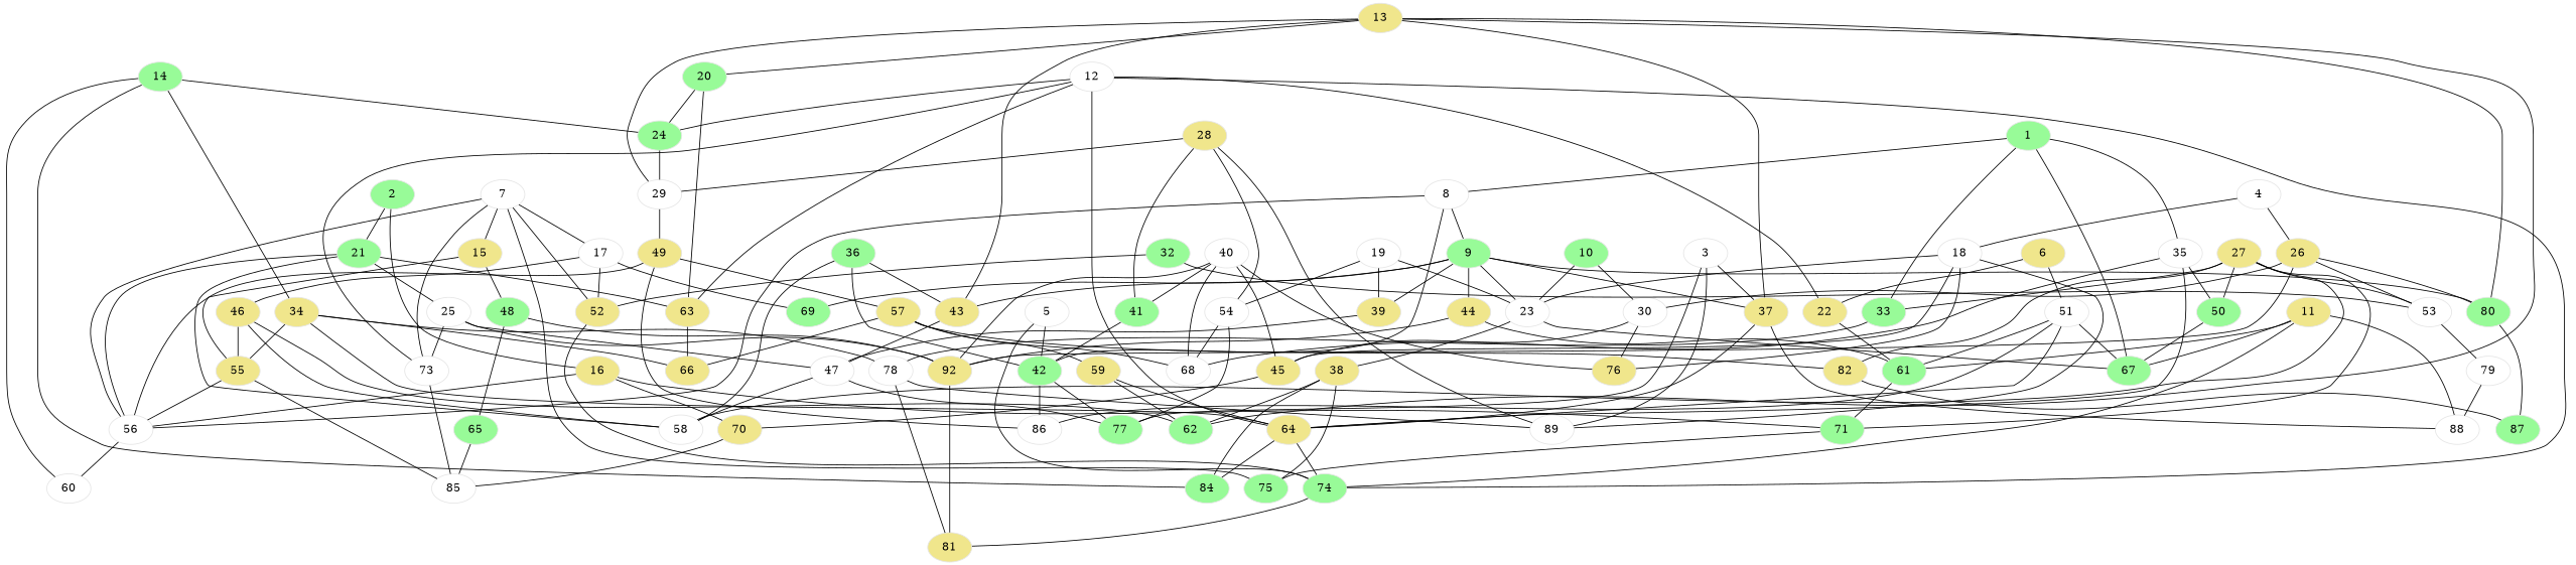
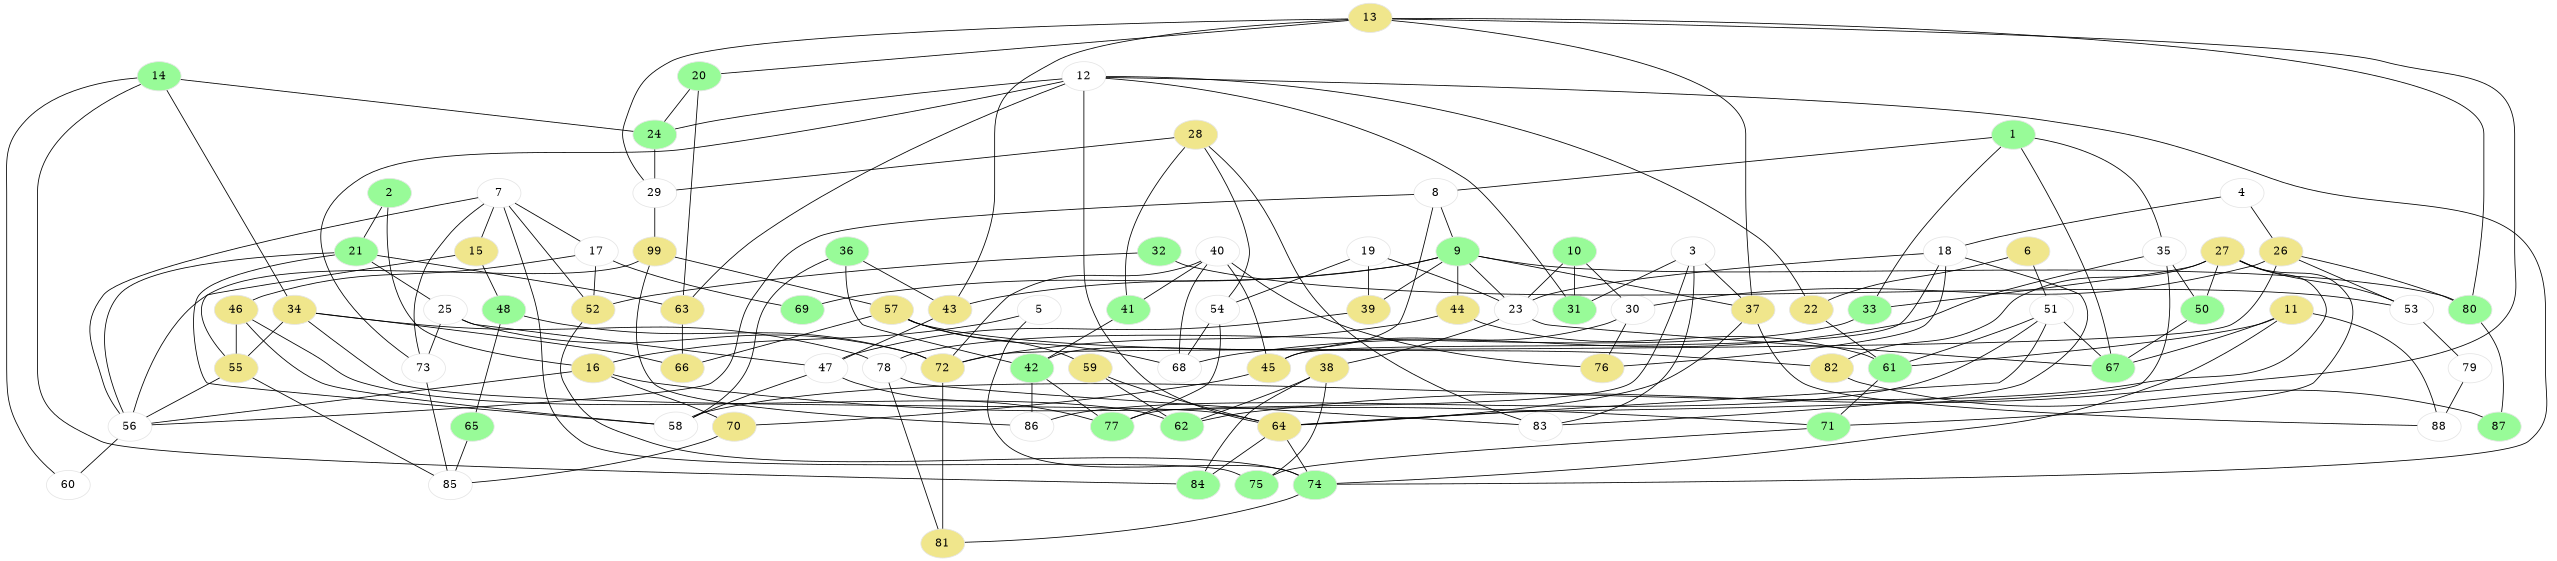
  graph {
    node [color=gray90 fillcolor=white style=filled]
    1 [fillcolor=palegreen]
    8
    33 [fillcolor=palegreen]
    35
    67 [fillcolor=palegreen]
    56
    9 [fillcolor=palegreen]
    42 [fillcolor=palegreen]
    78
    64 [fillcolor=khaki]
    50 [fillcolor=palegreen]
    68
    2 [fillcolor=palegreen]
    16 [fillcolor=khaki]
    21 [fillcolor=palegreen]
    70 [fillcolor=khaki]
    71 [fillcolor=palegreen]
    63 [fillcolor=khaki]
    25
    58
+   31 [fillcolor=palegreen]
    3
    37 [fillcolor=khaki]
    77 [fillcolor=palegreen]
-   83 [label=89]
+   83
    88
    4
    18
    26 [fillcolor=khaki]
    23
    45 [fillcolor=khaki]
    76 [fillcolor=khaki]
    80 [fillcolor=palegreen]
    30
-   72 [fillcolor=khaki label=92]
+   72 [fillcolor=khaki]
    53
    5
    74 [fillcolor=palegreen]
    81 [fillcolor=khaki]
    6 [fillcolor=khaki]
    22 [fillcolor=khaki]
    51
    61 [fillcolor=palegreen]
    86
    15 [fillcolor=khaki]
    7
    17
    52 [fillcolor=khaki]
    73
    75 [fillcolor=palegreen]
    48 [fillcolor=palegreen]
    55 [fillcolor=khaki]
    69 [fillcolor=palegreen]
    46 [fillcolor=khaki]
    60
    85
    39 [fillcolor=khaki]
    43 [fillcolor=khaki]
    44 [fillcolor=khaki]
    38 [fillcolor=khaki]
    47
    87 [fillcolor=palegreen]
    10 [fillcolor=palegreen]
    11 [fillcolor=khaki]
    12
    24 [fillcolor=palegreen]
    29
    66 [fillcolor=khaki]
    84 [fillcolor=palegreen]
    13 [fillcolor=khaki]
    20 [fillcolor=palegreen]
    62 [fillcolor=palegreen]
-   49 [fillcolor=khaki]
+   49 [fillcolor=khaki label=99]
    14 [fillcolor=palegreen]
    34 [fillcolor=khaki]
    65 [fillcolor=palegreen]
    19
    54
    79
    27 [fillcolor=khaki]
    82 [fillcolor=khaki]
    28 [fillcolor=khaki]
    41 [fillcolor=palegreen]
    57 [fillcolor=khaki]
    32 [fillcolor=palegreen]
    36 [fillcolor=palegreen]
    40
    59 [fillcolor=khaki]
    1 -- 8
    1 -- 33
    1 -- 35
    1 -- 67
    8 -- 56
    8 -- 9
    8 -- 42
    33 -- 78
    35 -- 64
    35 -- 50
    35 -- 68
    56 -- 60
    9 -- 37
    9 -- 23
    9 -- 80
    9 -- 69
    9 -- 39
    9 -- 43
    9 -- 44
    42 -- 77
    42 -- 86
    78 -- 83
    78 -- 81
    64 -- 74
    64 -- 84
    50 -- 67
    2 -- 16
    2 -- 21
    16 -- 56
    16 -- 70
    16 -- 71
    21 -- 56
    21 -- 63
    21 -- 25
    21 -- 58
    70 -- 85
    71 -- 75
    63 -- 66
    25 -- 72
    25 -- 73
    25 -- 47
+   3 -- 31
    3 -- 37
    3 -- 77
    3 -- 83
    37 -- 64
    37 -- 88
    4 -- 18
    4 -- 26
    18 -- 83
    18 -- 23
    18 -- 45
    18 -- 76
    26 -- 80
    26 -- 30
    26 -- 72
    26 -- 53
    23 -- 67
    23 -- 38
    45 -- 70
    80 -- 87
    30 -- 45
    30 -- 76
    72 -- 81
    53 -- 79
-   5 -- 42
+   5 -- 16
    5 -- 74
    74 -- 81
    6 -- 22
    6 -- 51
    22 -- 61
    51 -- 67
    51 -- 64
    51 -- 61
    51 -- 86
    61 -- 71
    15 -- 48
    15 -- 55
    7 -- 56
    7 -- 15
    7 -- 17
    7 -- 52
    7 -- 73
    7 -- 75
    17 -- 52
    17 -- 69
    17 -- 46
    52 -- 74
    73 -- 85
    48 -- 72
    48 -- 65
    55 -- 56
    55 -- 85
    46 -- 58
    46 -- 55
    46 -- 62
    39 -- 47
    43 -- 47
    44 -- 72
    44 -- 61
    38 -- 75
    38 -- 84
    38 -- 62
    47 -- 58
    47 -- 77
+   10 -- 31
    10 -- 23
    10 -- 30
    11 -- 67
    11 -- 88
    11 -- 74
    11 -- 61
    12 -- 64
    12 -- 63
+   12 -- 31
    12 -- 74
    12 -- 22
    12 -- 73
    12 -- 24
    24 -- 29
    29 -- 49
    13 -- 37
    13 -- 80
    13 -- 43
    13 -- 29
    13 -- 20
    13 -- 62
    20 -- 63
    20 -- 24
    49 -- 56
    49 -- 86
    49 -- 57
    14 -- 60
    14 -- 24
    14 -- 84
    14 -- 34
    34 -- 78
    34 -- 64
    34 -- 55
    34 -- 66
    65 -- 85
    19 -- 23
    19 -- 39
    19 -- 54
    54 -- 68
    54 -- 77
    79 -- 88
    27 -- 33
    27 -- 50
    27 -- 71
    27 -- 58
    27 -- 53
    27 -- 82
    82 -- 87
    28 -- 83
    28 -- 29
    28 -- 54
    28 -- 41
    41 -- 42
    57 -- 68
    57 -- 66
    57 -- 82
    57 -- 59
    32 -- 53
    32 -- 52
    36 -- 42
    36 -- 58
    36 -- 43
    40 -- 68
    40 -- 45
    40 -- 76
    40 -- 72
    40 -- 41
    59 -- 64
    59 -- 62
  }
